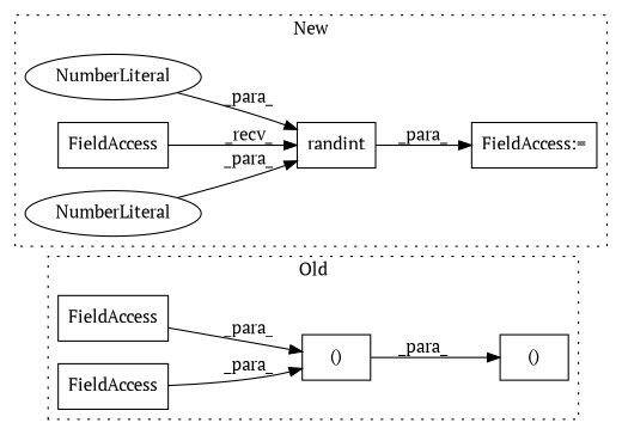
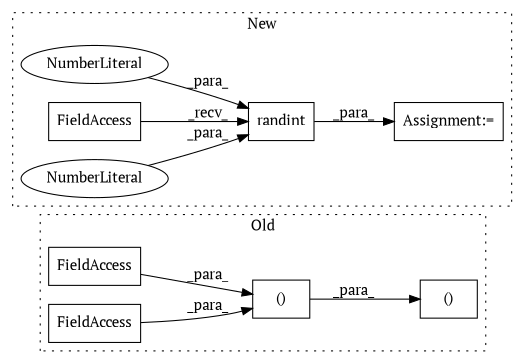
  digraph {
    rankdir=LR
    fontname="PT Serif"
    node [a=22 l=6 s=2801 shape=box fontname="PT Serif"]
    edge [fontname="PT Serif"]
    n1 [a=106 l=25 label="()"]
    n2 [label=FieldAccess]
    n3 [a=106 l=73 label="()" s=2754]
    n4 [label=FieldAccess s=2820]
    n5 [a=32 l="8,1" label=randint s="2790,2816"]
    n6 [a=34 l=2 label=NumberLiteral s=2800 shape=ellipse]
-   n7 [a=7 l=1 label="FieldAccess:=" s=2776]
+   n7 [a=7 l=1 label="Assignment:=" s=2776]
    n8 [l=5 label=FieldAccess s=2777]
    n9 [a=34 l=1 label=NumberLiteral s=2798 shape=ellipse]
    subgraph cluster_1 {
      label=Old
      style=dotted
      n1
      n2
      n3
      n4
    }
    subgraph cluster_2 {
      label=New
      style=dotted
      n5
      n6
      n7
      n8
      n9
    }
    n1 -> n3 [label=_para_]
    n2 -> n1 [label=_para_]
    n4 -> n1 [label=_para_]
    n5 -> n7 [label=_para_]
    n6 -> n5 [label=_para_]
    n8 -> n5 [label=_recv_]
    n9 -> n5 [label=_para_]
  }
